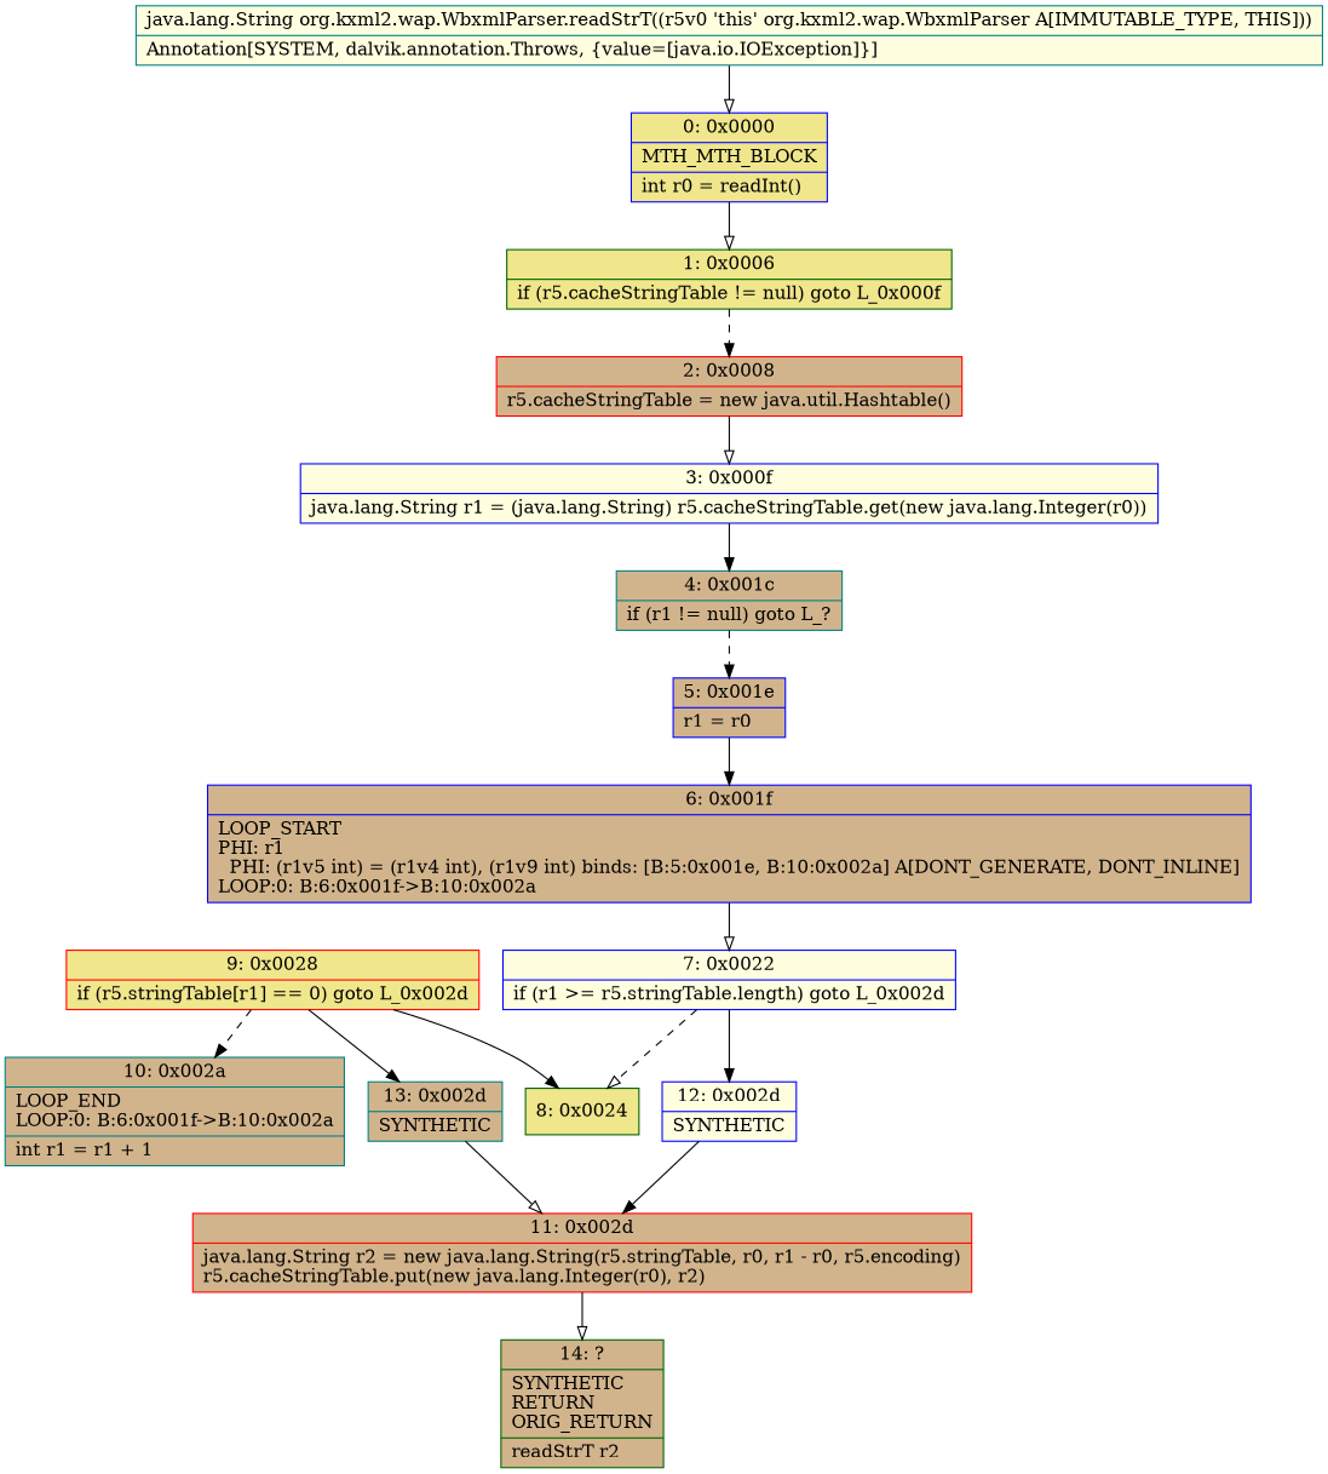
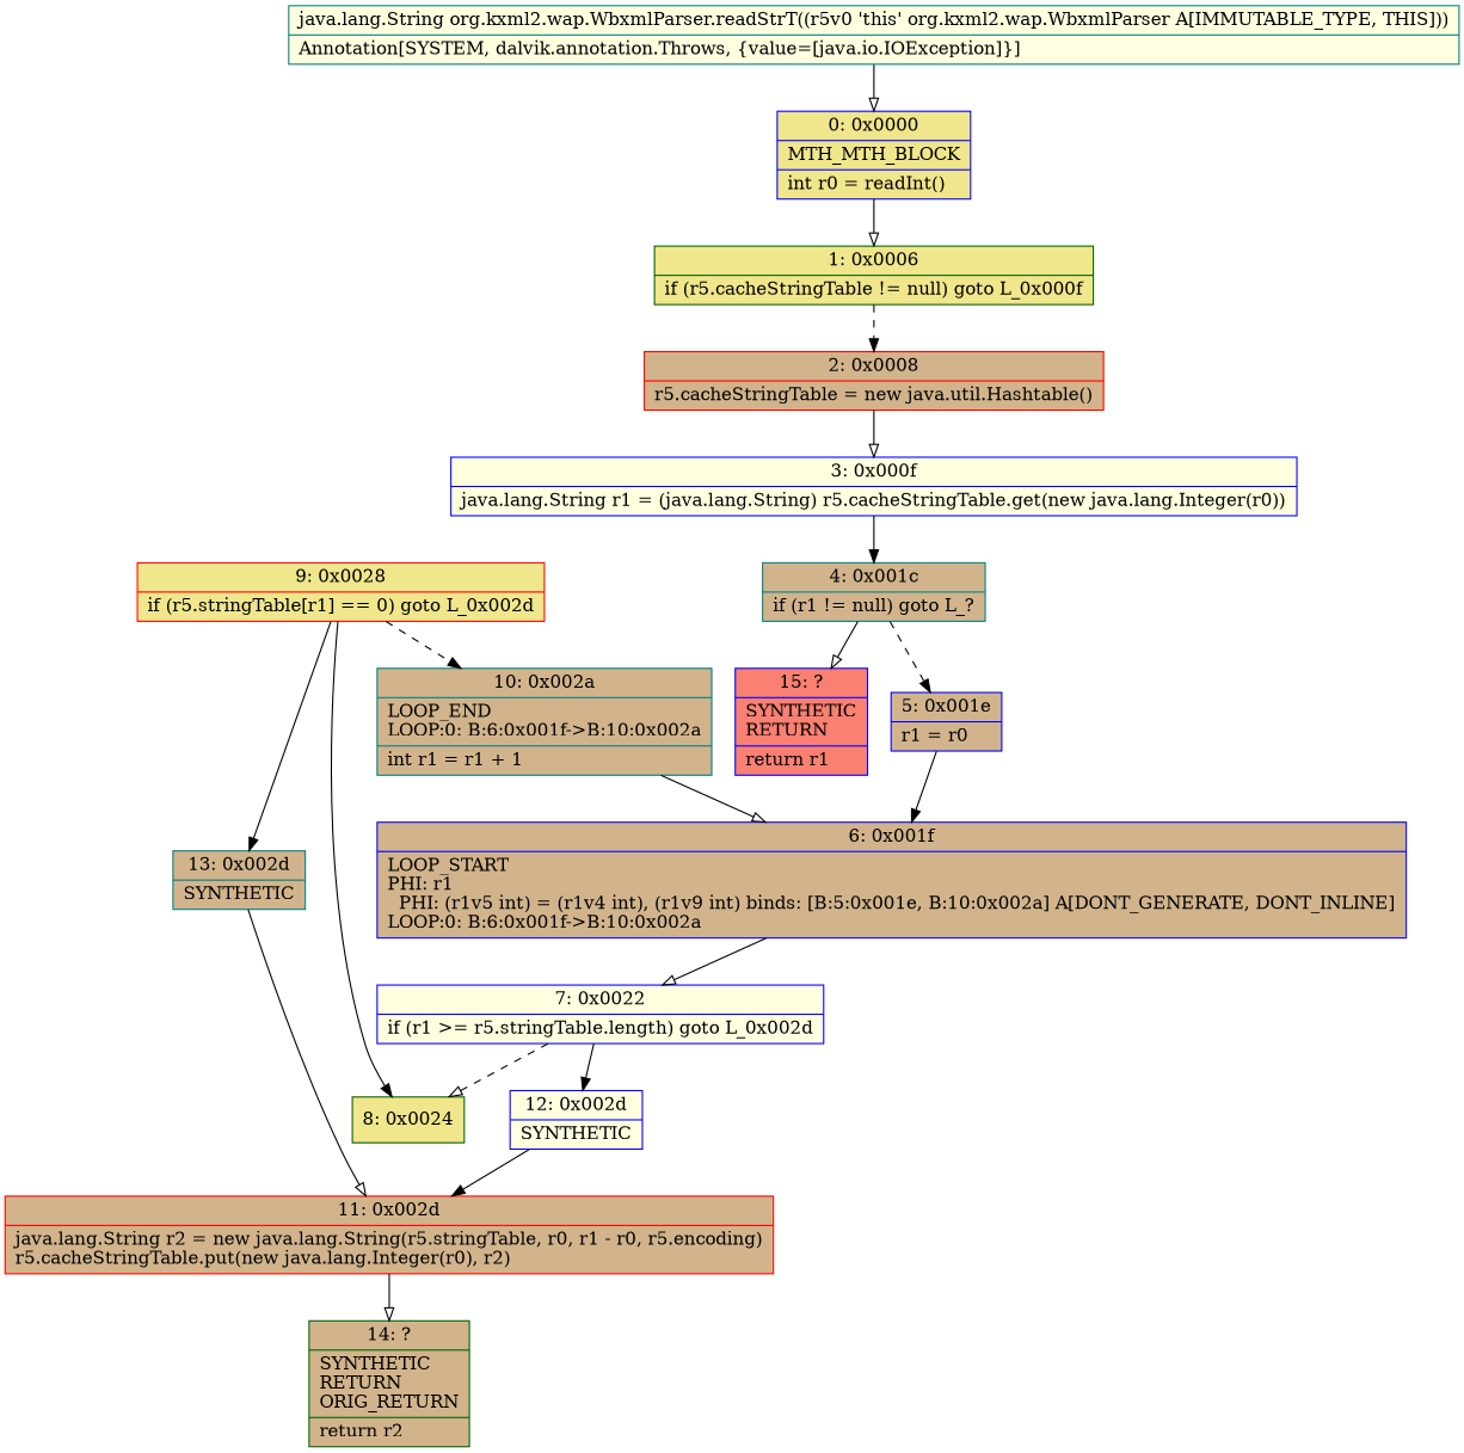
  digraph {
    node [color=blue fillcolor=tan shape=record style=filled]
    edge [arrowhead=onormal]
    n1 [fillcolor=khaki label="{0\:\ 0x0000|MTH_MTH_BLOCK\l|int r0 = readInt()\l}"]
    n2 [color=darkgreen fillcolor=khaki label="{1\:\ 0x0006|if (r5.cacheStringTable != null) goto L_0x000f\l}"]
    n3 [color=red label="{2\:\ 0x0008|r5.cacheStringTable = new java.util.Hashtable()\l}"]
    n4 [fillcolor=lightyellow label="{3\:\ 0x000f|java.lang.String r1 = (java.lang.String) r5.cacheStringTable.get(new java.lang.Integer(r0))\l}"]
    n5 [color=teal label="{4\:\ 0x001c|if (r1 != null) goto L_?\l}"]
    n6 [label="{5\:\ 0x001e|r1 = r0\l}"]
+   n7 [fillcolor=salmon label="{15\:\ ?|SYNTHETIC\lRETURN\l|return r1\l}"]
    n8 [label="{6\:\ 0x001f|LOOP_START\lPHI: r1 \l  PHI: (r1v5 int) = (r1v4 int), (r1v9 int) binds: [B:5:0x001e, B:10:0x002a] A[DONT_GENERATE, DONT_INLINE]\lLOOP:0: B:6:0x001f\-\>B:10:0x002a\l}"]
    n9 [fillcolor=lightyellow label="{7\:\ 0x0022|if (r1 \>= r5.stringTable.length) goto L_0x002d\l}"]
    n10 [color=darkgreen fillcolor=khaki label="{8\:\ 0x0024}"]
    n11 [fillcolor=lightyellow label="{12\:\ 0x002d|SYNTHETIC\l}"]
    n12 [color=red label="{11\:\ 0x002d|java.lang.String r2 = new java.lang.String(r5.stringTable, r0, r1 \- r0, r5.encoding)\lr5.cacheStringTable.put(new java.lang.Integer(r0), r2)\l}"]
    n13 [color=red fillcolor=khaki label="{9\:\ 0x0028|if (r5.stringTable[r1] == 0) goto L_0x002d\l}"]
    n14 [color=teal label="{10\:\ 0x002a|LOOP_END\lLOOP:0: B:6:0x001f\-\>B:10:0x002a\l|int r1 = r1 + 1\l}"]
    n15 [color=teal label="{13\:\ 0x002d|SYNTHETIC\l}"]
-   n16 [color=darkgreen label="{14\:\ ?|SYNTHETIC\lRETURN\lORIG_RETURN\l|readStrT r2\l}"]
+   n16 [color=darkgreen label="{14\:\ ?|SYNTHETIC\lRETURN\lORIG_RETURN\l|return r2\l}"]
    n17 [color=teal fillcolor=lightyellow label="{java.lang.String org.kxml2.wap.WbxmlParser.readStrT((r5v0 'this' org.kxml2.wap.WbxmlParser A[IMMUTABLE_TYPE, THIS]))  | Annotation[SYSTEM, dalvik.annotation.Throws, \{value=[java.io.IOException]\}]\l}"]
    n1 -> n2
    n2 -> n3 [arrowhead=normal style=dashed]
    n3 -> n4
    n4 -> n5 [arrowhead=normal]
    n5 -> n6 [arrowhead=normal style=dashed]
+   n5 -> n7
    n6 -> n8 [arrowhead=normal]
    n8 -> n9
    n9 -> n10 [style=dashed]
    n9 -> n11 [arrowhead=normal]
    n11 -> n12 [arrowhead=normal]
    n12 -> n16
    n13 -> n10 [arrowhead=normal]
    n13 -> n14 [arrowhead=normal style=dashed]
    n13 -> n15 [arrowhead=normal]
+   n14 -> n8
    n15 -> n12
    n17 -> n1
  }
